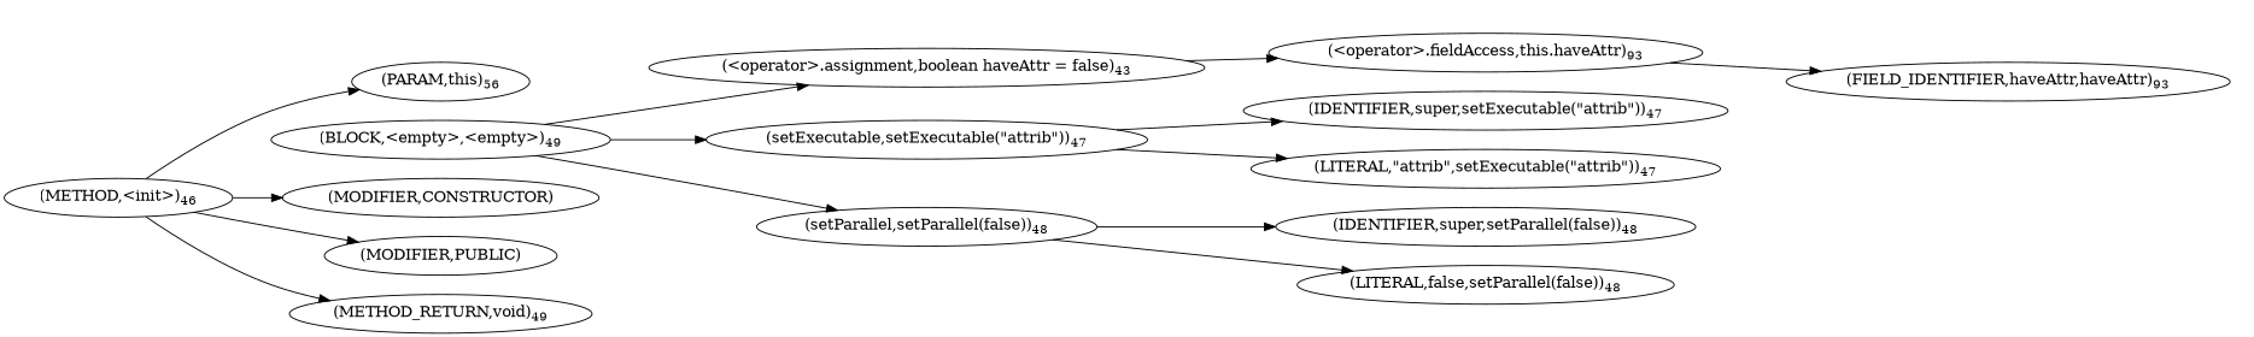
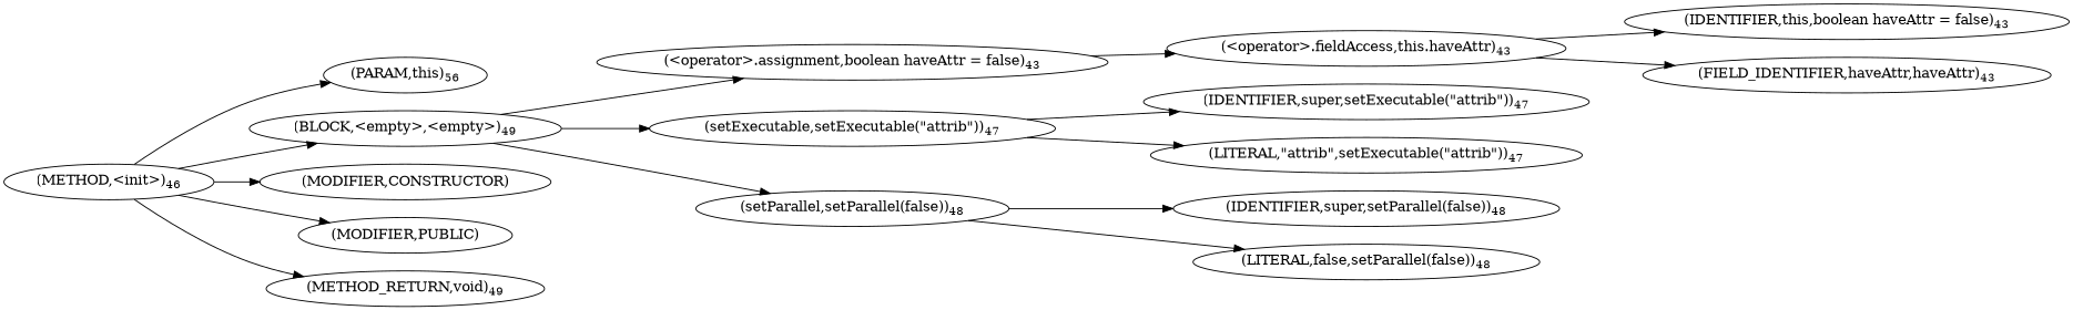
  digraph {
    rankdir=LR
    n1 [label=<(METHOD,&lt;init&gt;)<SUB>46</SUB>>]
    n2 [label=<(PARAM,this)<SUB>56</SUB>>]
    n3 [label=<(BLOCK,&lt;empty&gt;,&lt;empty&gt;)<SUB>49</SUB>>]
    n4 [label=<(MODIFIER,CONSTRUCTOR)>]
    n5 [label=<(MODIFIER,PUBLIC)>]
    n6 [label=<(METHOD_RETURN,void)<SUB>49</SUB>>]
    n7 [label=<(&lt;operator&gt;.assignment,boolean haveAttr = false)<SUB>43</SUB>>]
    n8 [label=<(setExecutable,setExecutable(&quot;attrib&quot;))<SUB>47</SUB>>]
    n9 [label=<(setParallel,setParallel(false))<SUB>48</SUB>>]
-   n10 [label=<(&lt;operator&gt;.fieldAccess,this.haveAttr)<SUB>93</SUB>>]
+   n10 [label=<(&lt;operator&gt;.fieldAccess,this.haveAttr)<SUB>43</SUB>>]
    n11 [label=<(IDENTIFIER,super,setExecutable(&quot;attrib&quot;))<SUB>47</SUB>>]
    n12 [label=<(LITERAL,&quot;attrib&quot;,setExecutable(&quot;attrib&quot;))<SUB>47</SUB>>]
    n13 [label=<(IDENTIFIER,super,setParallel(false))<SUB>48</SUB>>]
    n14 [label=<(LITERAL,false,setParallel(false))<SUB>48</SUB>>]
-   n16 [label=<(FIELD_IDENTIFIER,haveAttr,haveAttr)<SUB>93</SUB>>]
+   n15 [label=<(IDENTIFIER,this,boolean haveAttr = false)<SUB>43</SUB>>]
+   n16 [label=<(FIELD_IDENTIFIER,haveAttr,haveAttr)<SUB>43</SUB>>]
    n1 -> n2
+   n1 -> n3
    n1 -> n4
    n1 -> n5
    n1 -> n6
    n3 -> n7
    n3 -> n8
    n3 -> n9
    n7 -> n10
    n8 -> n11
    n8 -> n12
    n9 -> n13
    n9 -> n14
+   n10 -> n15
    n10 -> n16
  }
